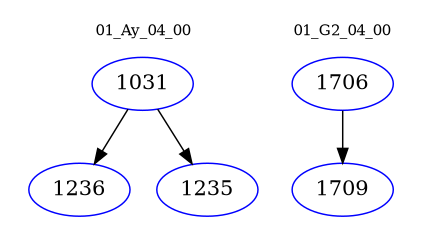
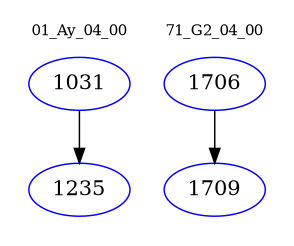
  digraph {
    node [color=blue]
    edge [color=black]
    n1 [label=1031]
-   n2 [label=1236]
    n3 [label=1235]
    n4 [label=1706]
    n5 [label=1709]
    subgraph cluster_1 {
      color=white
      fontsize=10
      label="01_Ay_04_00"
      n1
-     n2
      n3
    }
    subgraph cluster_2 {
      color=white
      fontsize=10
-     label="01_G2_04_00"
+     label="71_G2_04_00"
      n4
      n5
    }
-   n1 -> n2
    n1 -> n3
    n4 -> n5
  }
